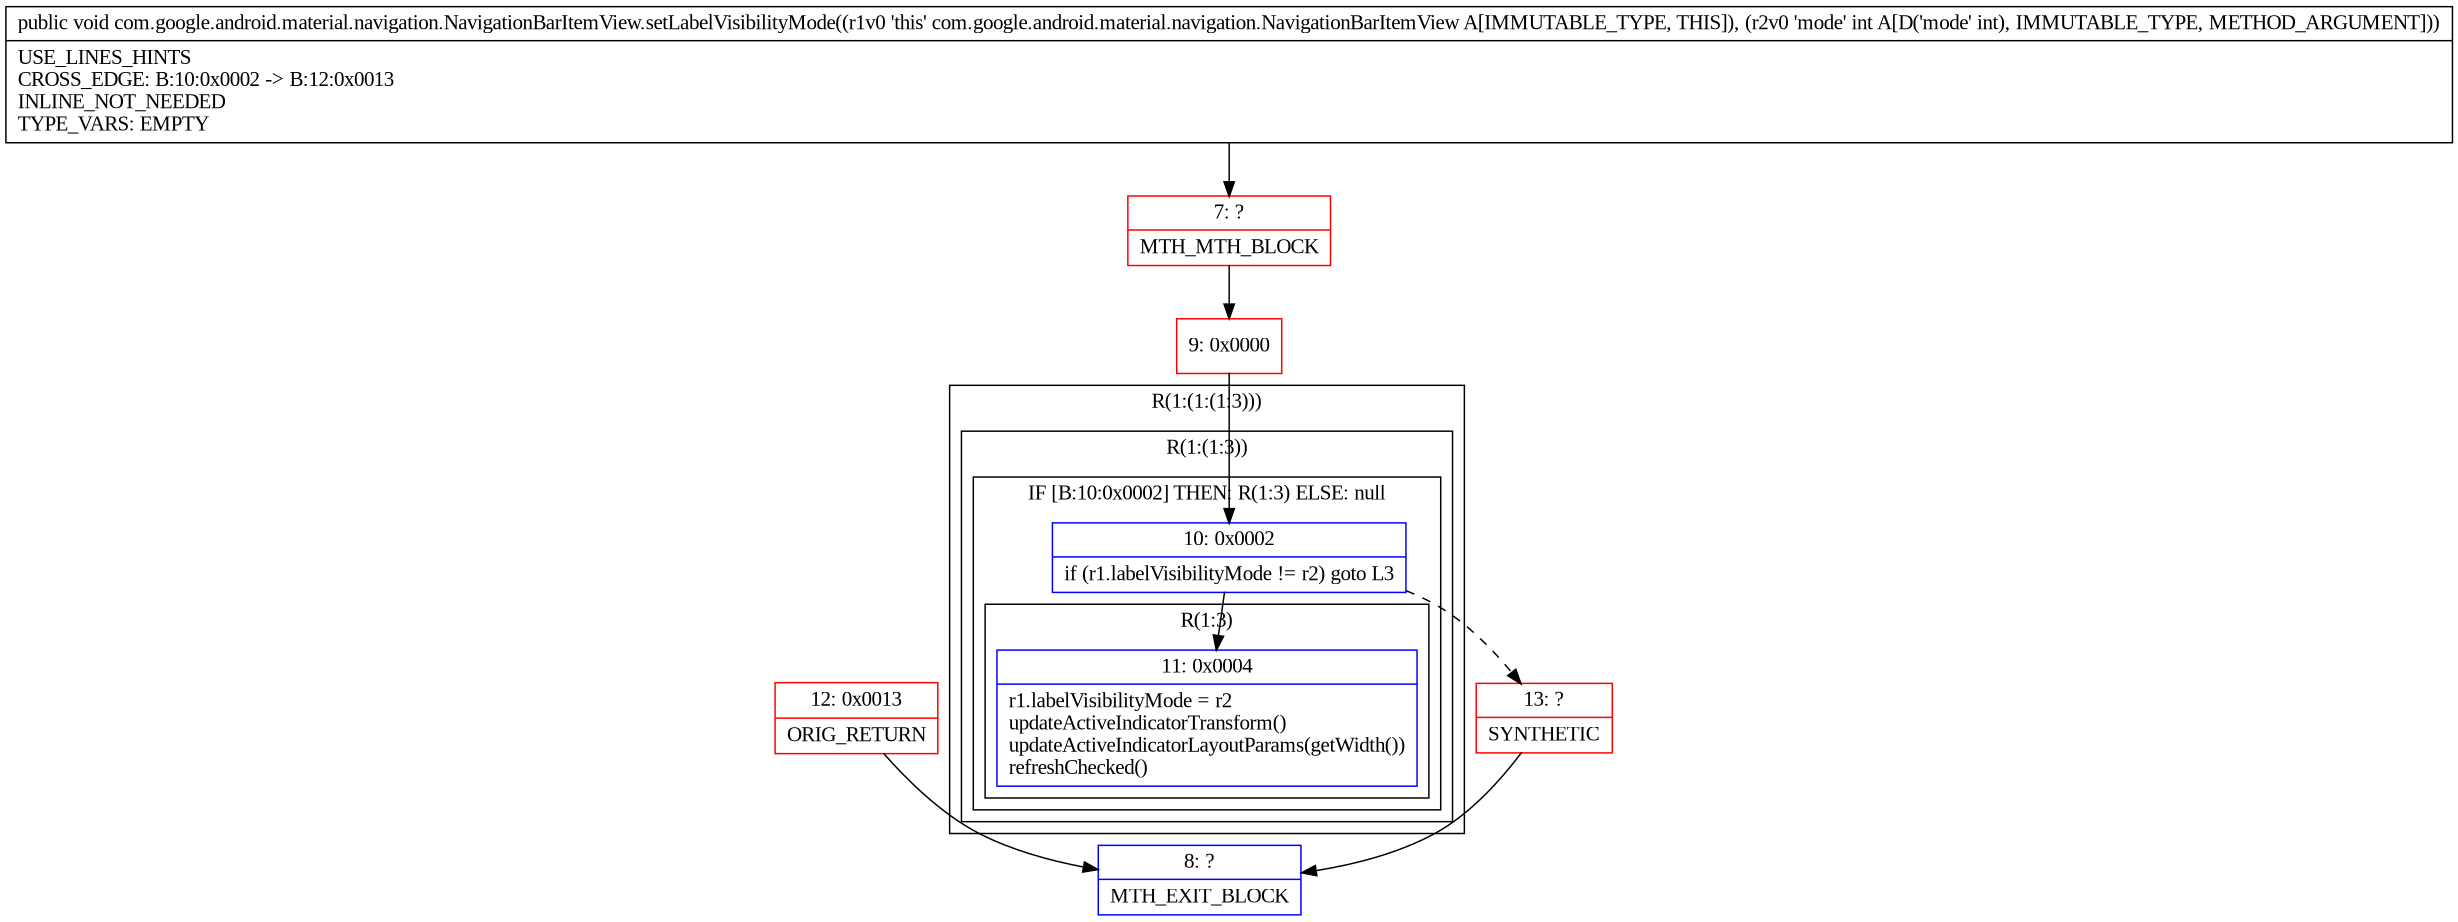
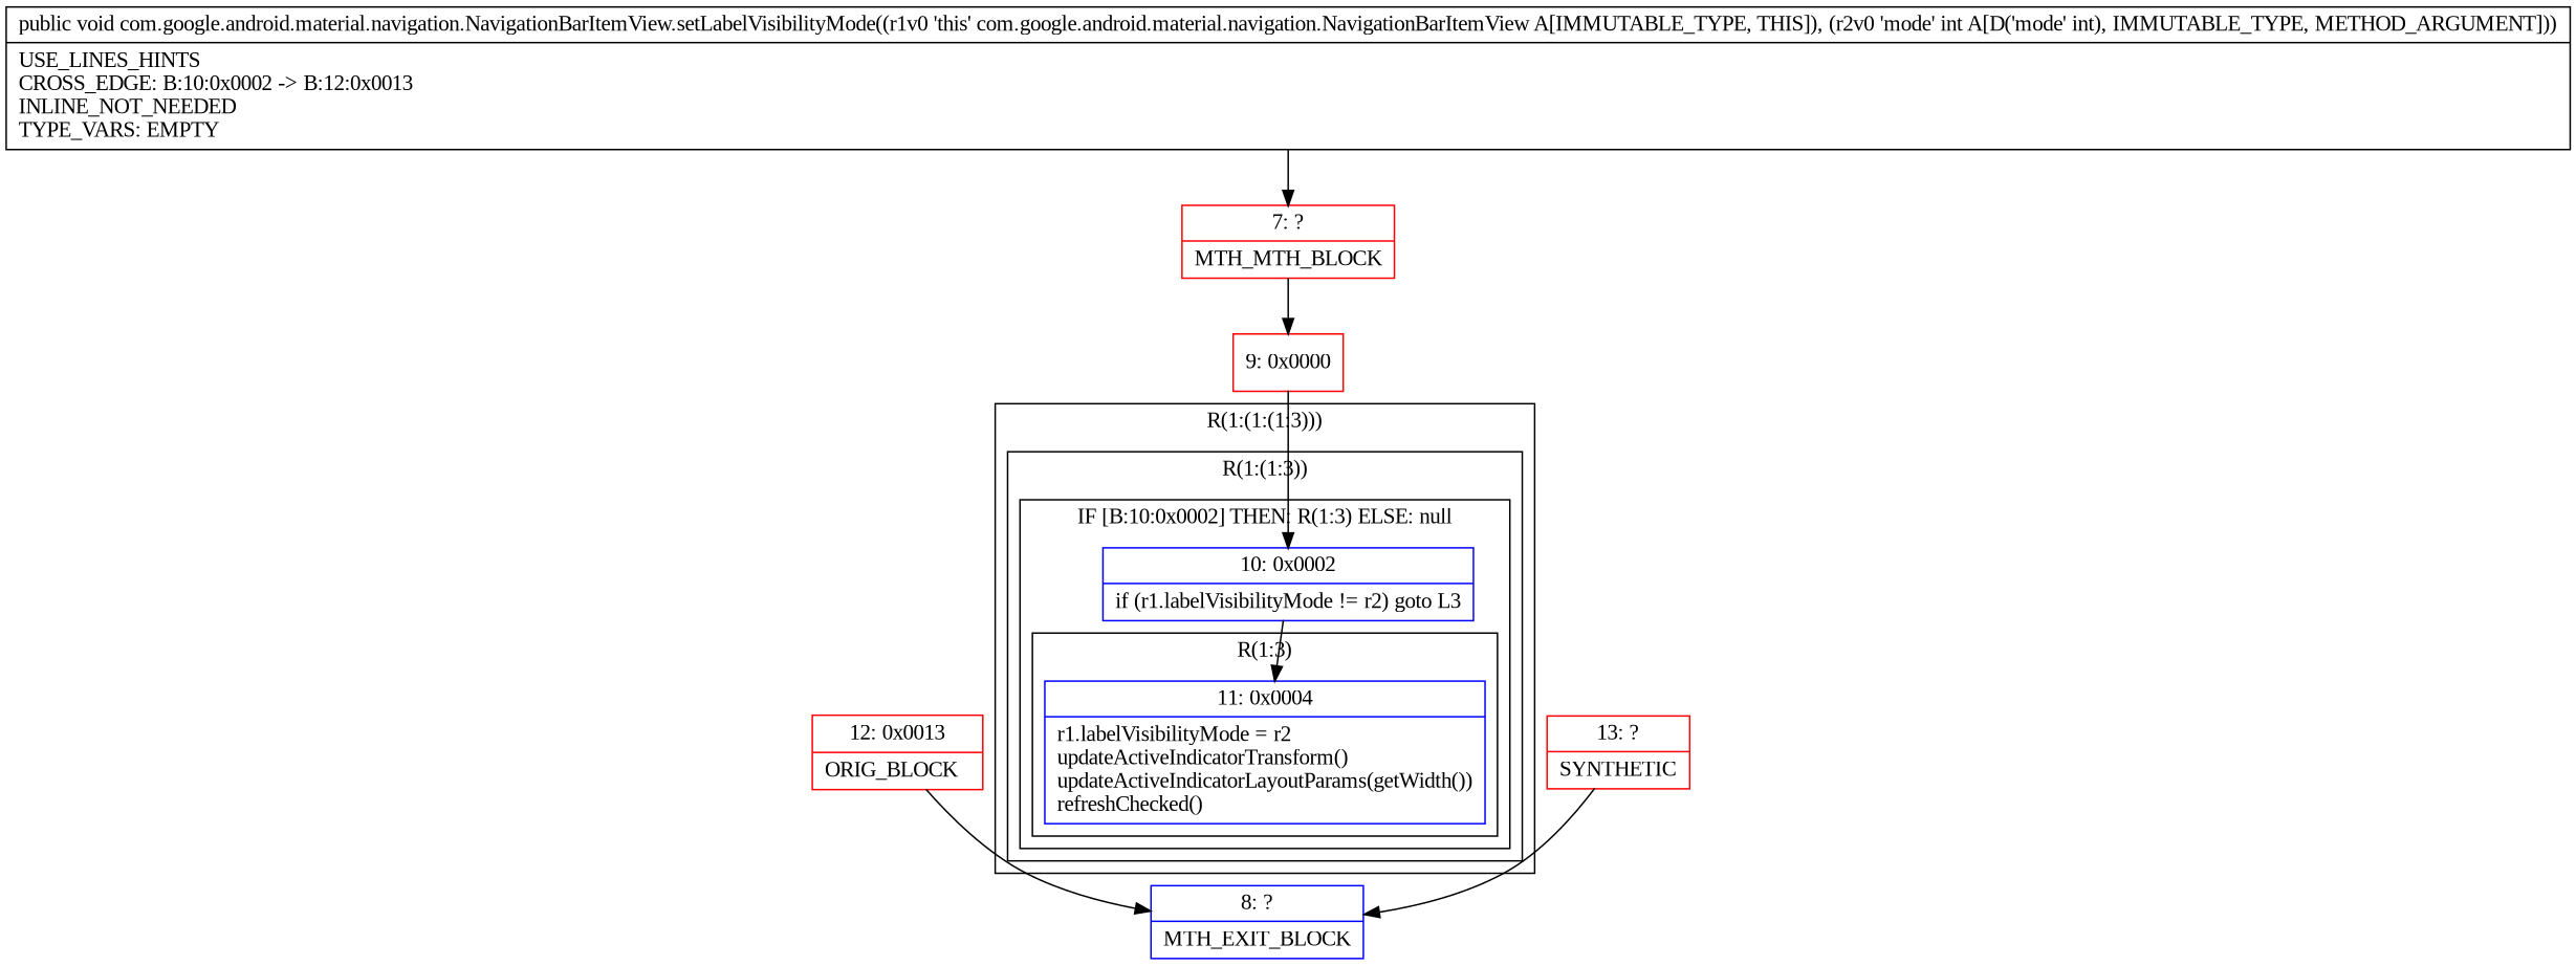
  digraph {
    fontname="Liberation Serif"
    node [color=red fontname="Liberation Serif" shape=record]
    edge [fontname="Liberation Serif"]
    n1 [color=blue label="{11\:\ 0x0004|r1.labelVisibilityMode = r2\lupdateActiveIndicatorTransform()\lupdateActiveIndicatorLayoutParams(getWidth())\lrefreshChecked()\l}"]
    n2 [color=blue label="{10\:\ 0x0002|if (r1.labelVisibilityMode != r2) goto L3\l}"]
    n3 [label="{13\:\ ?|SYNTHETIC\l}"]
    n4 [color=blue label="{8\:\ ?|MTH_EXIT_BLOCK\l}"]
-   n5 [label="{12\:\ 0x0013|ORIG_RETURN\l}"]
+   n5 [label="{12\:\ 0x0013|ORIG_BLOCK\l}"]
    n6 [label="{7\:\ ?|MTH_MTH_BLOCK\l}"]
    n7 [label="{9\:\ 0x0000}"]
    n8 [label="{public void com.google.android.material.navigation.NavigationBarItemView.setLabelVisibilityMode((r1v0 'this' com.google.android.material.navigation.NavigationBarItemView A[IMMUTABLE_TYPE, THIS]), (r2v0 'mode' int A[D('mode' int), IMMUTABLE_TYPE, METHOD_ARGUMENT]))  | USE_LINES_HINTS\lCROSS_EDGE: B:10:0x0002 \-\> B:12:0x0013\lINLINE_NOT_NEEDED\lTYPE_VARS: EMPTY\l}" color=""]
    subgraph cluster_1 {
      label="R(1:(1:(1:3)))"
      subgraph cluster_2 {
        label="R(1:(1:3))"
        subgraph cluster_3 {
          label="IF [B:10:0x0002] THEN: R(1:3) ELSE: null"
          n2
          subgraph cluster_4 {
            label="R(1:3)"
            n1
          }
        }
      }
    }
    n2 -> n1
-   n2 -> n3 [style=dashed]
    n3 -> n4
    n5 -> n4
    n6 -> n7
    n7 -> n2
    n8 -> n6
  }
